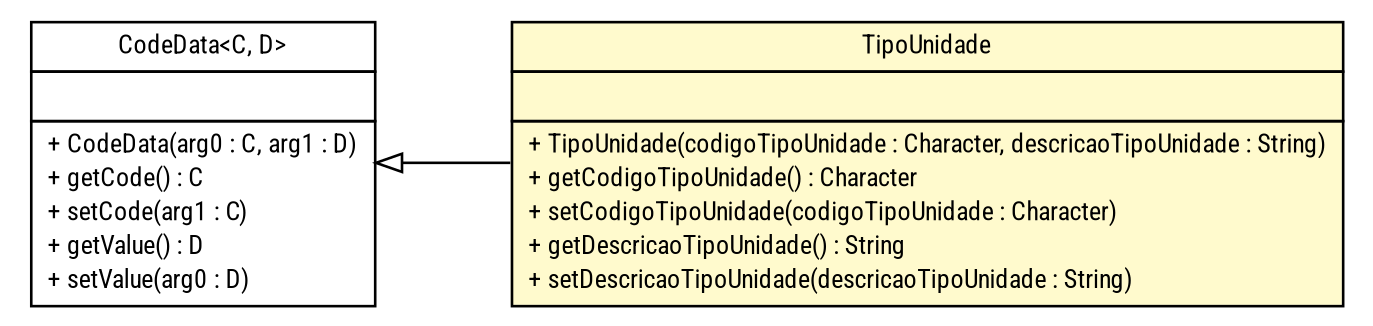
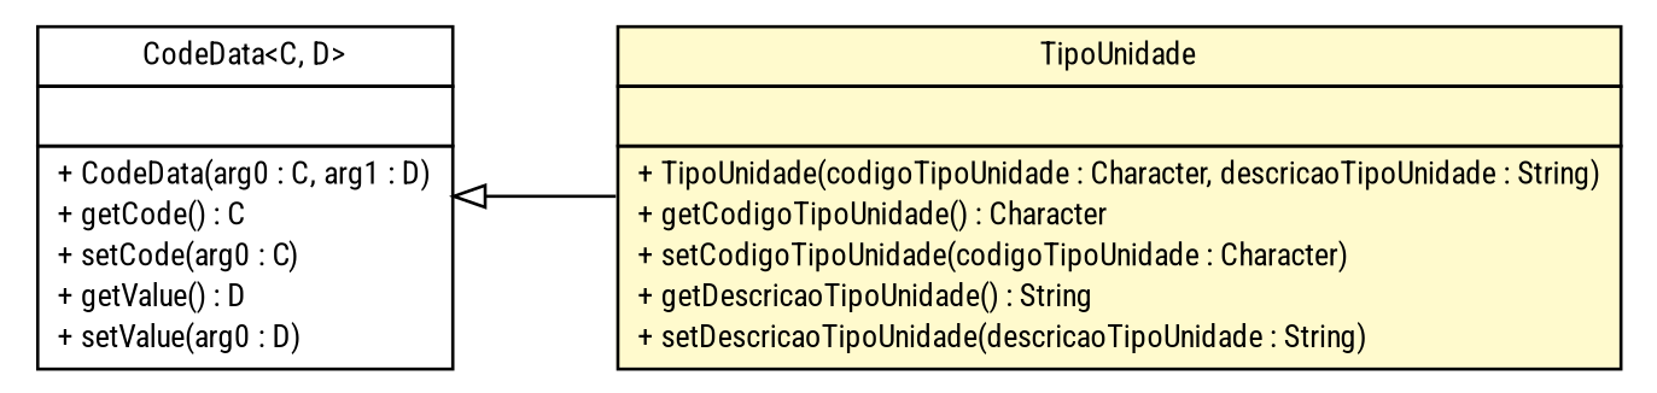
  digraph {
    nodesep=0.25
    ranksep=0.5
    rankdir=LR
    fontname="Roboto Condensed"
    node [fontcolor=black fontname="Roboto Condensed" fontsize=10.0 shape=plaintext]
    n1 [label=<<table title="br.gov.to.sefaz.seg.persistence.domain.TipoUnidade" border="0" cellborder="1" cellspacing="0" cellpadding="2" port="p" bgcolor="lemonChiffon" href="./TipoUnidade.html"> 		<tr><td><table border="0" cellspacing="0" cellpadding="1"> <tr><td align="center" balign="center"> TipoUnidade </td></tr> 		</table></td></tr> 		<tr><td><table border="0" cellspacing="0" cellpadding="1"> <tr><td align="left" balign="left">  </td></tr> 		</table></td></tr> 		<tr><td><table border="0" cellspacing="0" cellpadding="1"> <tr><td align="left" balign="left"> + TipoUnidade(codigoTipoUnidade : Character, descricaoTipoUnidade : String) </td></tr> <tr><td align="left" balign="left"> + getCodigoTipoUnidade() : Character </td></tr> <tr><td align="left" balign="left"> + setCodigoTipoUnidade(codigoTipoUnidade : Character) </td></tr> <tr><td align="left" balign="left"> + getDescricaoTipoUnidade() : String </td></tr> <tr><td align="left" balign="left"> + setDescricaoTipoUnidade(descricaoTipoUnidade : String) </td></tr> 		</table></td></tr> 		</table>>]
-   n2 [label=<<table title="br.gov.to.sefaz.persistence.domain.CodeData" border="0" cellborder="1" cellspacing="0" cellpadding="2" port="p" href="http://java.sun.com/j2se/1.4.2/docs/api/br/gov/to/sefaz/persistence/domain/CodeData.html"> 		<tr><td><table border="0" cellspacing="0" cellpadding="1"> <tr><td align="center" balign="center"> CodeData&lt;C, D&gt; </td></tr> 		</table></td></tr> 		<tr><td><table border="0" cellspacing="0" cellpadding="1"> <tr><td align="left" balign="left">  </td></tr> 		</table></td></tr> 		<tr><td><table border="0" cellspacing="0" cellpadding="1"> <tr><td align="left" balign="left"> + CodeData(arg0 : C, arg1 : D) </td></tr> <tr><td align="left" balign="left"> + getCode() : C </td></tr> <tr><td align="left" balign="left"> + setCode(arg1 : C) </td></tr> <tr><td align="left" balign="left"> + getValue() : D </td></tr> <tr><td align="left" balign="left"> + setValue(arg0 : D) </td></tr> 		</table></td></tr> 		</table>>]
+   n2 [label=<<table title="br.gov.to.sefaz.persistence.domain.CodeData" border="0" cellborder="1" cellspacing="0" cellpadding="2" port="p" href="http://java.sun.com/j2se/1.4.2/docs/api/br/gov/to/sefaz/persistence/domain/CodeData.html"> 		<tr><td><table border="0" cellspacing="0" cellpadding="1"> <tr><td align="center" balign="center"> CodeData&lt;C, D&gt; </td></tr> 		</table></td></tr> 		<tr><td><table border="0" cellspacing="0" cellpadding="1"> <tr><td align="left" balign="left">  </td></tr> 		</table></td></tr> 		<tr><td><table border="0" cellspacing="0" cellpadding="1"> <tr><td align="left" balign="left"> + CodeData(arg0 : C, arg1 : D) </td></tr> <tr><td align="left" balign="left"> + getCode() : C </td></tr> <tr><td align="left" balign="left"> + setCode(arg0 : C) </td></tr> <tr><td align="left" balign="left"> + getValue() : D </td></tr> <tr><td align="left" balign="left"> + setValue(arg0 : D) </td></tr> 		</table></td></tr> 		</table>>]
    n2 -> n1 [arrowtail=empty dir=back fontname="Roboto Condensed" fontsize=10 headport=p labelfontname=arial labelfontsize=10 tailport=p]
  }
